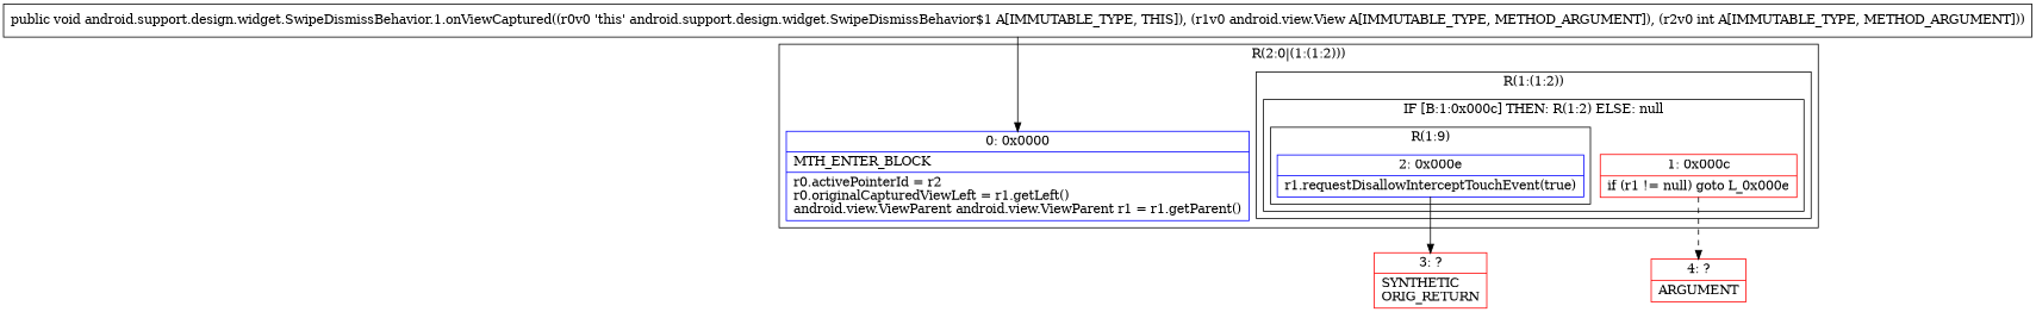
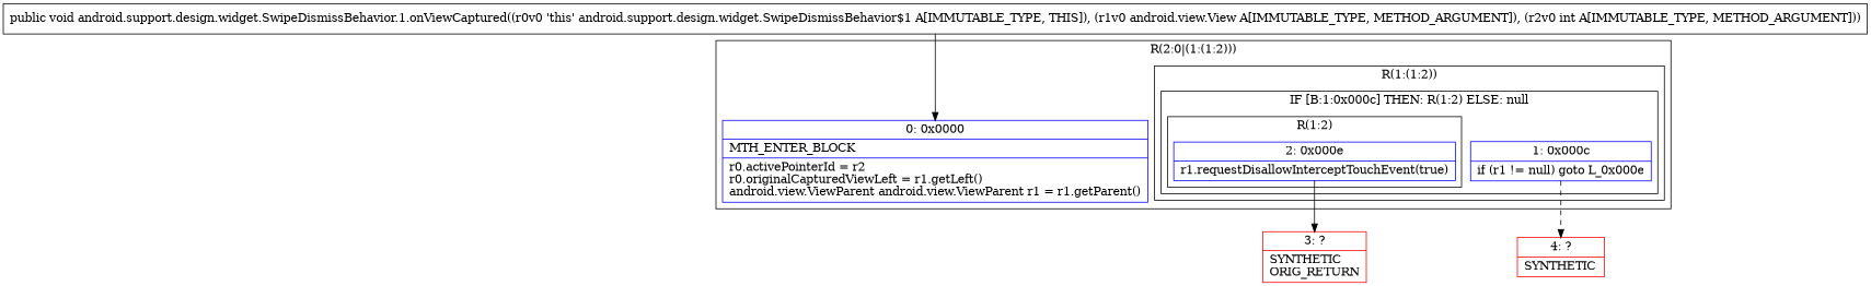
  digraph {
    node [color=blue shape=record]
    n1 [label="{2\:\ 0x000e|r1.requestDisallowInterceptTouchEvent(true)\l}"]
-   n2 [color=red label="{1\:\ 0x000c|if (r1 != null) goto L_0x000e\l}"]
+   n2 [label="{1\:\ 0x000c|if (r1 != null) goto L_0x000e\l}"]
    n3 [label="{0\:\ 0x0000|MTH_ENTER_BLOCK\l|r0.activePointerId = r2\lr0.originalCapturedViewLeft = r1.getLeft()\landroid.view.ViewParent android.view.ViewParent r1 = r1.getParent()\l}"]
    n4 [color=red label="{3\:\ ?|SYNTHETIC\lORIG_RETURN\l}"]
-   n5 [color=red label="{4\:\ ?|ARGUMENT\l}"]
+   n5 [color=red label="{4\:\ ?|SYNTHETIC\l}"]
    n6 [label="{public void android.support.design.widget.SwipeDismissBehavior.1.onViewCaptured((r0v0 'this' android.support.design.widget.SwipeDismissBehavior$1 A[IMMUTABLE_TYPE, THIS]), (r1v0 android.view.View A[IMMUTABLE_TYPE, METHOD_ARGUMENT]), (r2v0 int A[IMMUTABLE_TYPE, METHOD_ARGUMENT])) }" color=""]
    subgraph cluster_1 {
      label="R(2:0|(1:(1:2)))"
      n3
      subgraph cluster_2 {
        label="R(1:(1:2))"
        subgraph cluster_3 {
          label="IF [B:1:0x000c] THEN: R(1:2) ELSE: null"
          n2
          subgraph cluster_4 {
-           label="R(1:9)"
+           label="R(1:2)"
            n1
          }
        }
      }
    }
    n1 -> n4
    n2 -> n5 [style=dashed]
    n6 -> n3
  }
